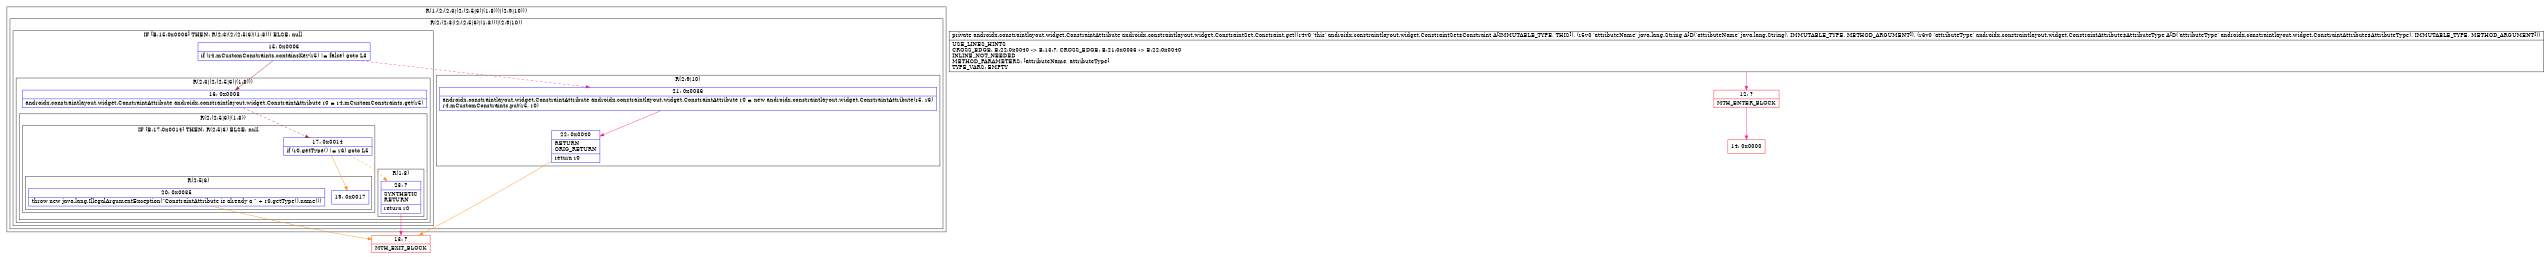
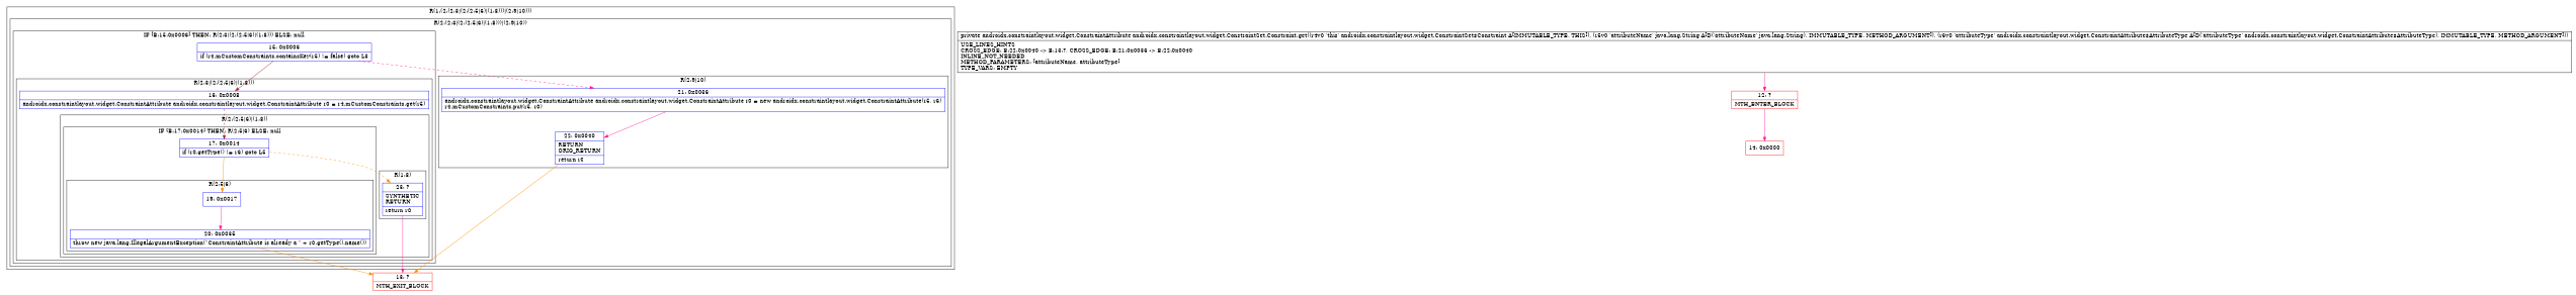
  digraph {
    node [color=blue shape=record]
    edge [color=deeppink]
    n1 [label="{19\:\ 0x0017}"]
    n2 [label="{20\:\ 0x0035|throw new java.lang.IllegalArgumentException(\"ConstraintAttribute is already a \" + r0.getType().name())\l}"]
    n3 [label="{17\:\ 0x0014|if (r0.getType() != r6) goto L5\l}"]
    n4 [label="{23\:\ ?|SYNTHETIC\lRETURN\l|return r0\l}"]
    n5 [label="{16\:\ 0x0008|androidx.constraintlayout.widget.ConstraintAttribute androidx.constraintlayout.widget.ConstraintAttribute r0 = r4.mCustomConstraints.get(r5)\l}"]
    n6 [label="{15\:\ 0x0006|if (r4.mCustomConstraints.containsKey(r5) != false) goto L3\l}"]
    n7 [label="{21\:\ 0x0036|androidx.constraintlayout.widget.ConstraintAttribute androidx.constraintlayout.widget.ConstraintAttribute r0 = new androidx.constraintlayout.widget.ConstraintAttribute(r5, r6)\lr4.mCustomConstraints.put(r5, r0)\l}"]
    n8 [label="{22\:\ 0x0040|RETURN\lORIG_RETURN\l|return r0\l}"]
    n9 [color=red label="{13\:\ ?|MTH_EXIT_BLOCK\l}"]
    n10 [color=red label="{12\:\ ?|MTH_ENTER_BLOCK\l}"]
    n11 [color=red label="{14\:\ 0x0000}"]
    n12 [label="{private androidx.constraintlayout.widget.ConstraintAttribute androidx.constraintlayout.widget.ConstraintSet.Constraint.get((r4v0 'this' androidx.constraintlayout.widget.ConstraintSet$Constraint A[IMMUTABLE_TYPE, THIS]), (r5v0 'attributeName' java.lang.String A[D('attributeName' java.lang.String), IMMUTABLE_TYPE, METHOD_ARGUMENT]), (r6v0 'attributeType' androidx.constraintlayout.widget.ConstraintAttribute$AttributeType A[D('attributeType' androidx.constraintlayout.widget.ConstraintAttribute$AttributeType), IMMUTABLE_TYPE, METHOD_ARGUMENT]))  | USE_LINES_HINTS\lCROSS_EDGE: B:22:0x0040 \-\> B:13:?, CROSS_EDGE: B:21:0x0036 \-\> B:22:0x0040\lINLINE_NOT_NEEDED\lMETHOD_PARAMETERS: [attributeName, attributeType]\lTYPE_VARS: EMPTY\l}" color=""]
    subgraph cluster_1 {
      label="R(1:(2:(2:3|(2:(2:5|6)|(1:8)))|(2:9|10)))"
      subgraph cluster_2 {
        label="R(2:(2:3|(2:(2:5|6)|(1:8)))|(2:9|10))"
        subgraph cluster_3 {
          label="IF [B:15:0x0006] THEN: R(2:3|(2:(2:5|6)|(1:8))) ELSE: null"
          n6
          subgraph cluster_4 {
            label="R(2:3|(2:(2:5|6)|(1:8)))"
            n5
            subgraph cluster_5 {
              label="R(2:(2:5|6)|(1:8))"
              subgraph cluster_6 {
                label="IF [B:17:0x0014] THEN: R(2:5|6) ELSE: null"
                n3
                subgraph cluster_7 {
                  label="R(2:5|6)"
                  n1
                  n2
                }
              }
              subgraph cluster_8 {
                label="R(1:8)"
                n4
              }
            }
          }
        }
        subgraph cluster_9 {
          label="R(2:9|10)"
          n7
          n8
        }
      }
    }
+   n1 -> n2
    n2 -> n9 [color=darkorange]
    n3 -> n1 [color=darkorange]
    n3 -> n4 [color=darkorange style=dashed]
    n4 -> n9
    n5 -> n3 [color=brown style=dashed]
    n6 -> n5 [color=brown]
    n6 -> n7 [style=dashed]
    n7 -> n8
    n8 -> n9 [color=darkorange]
    n10 -> n11
    n12 -> n10
  }
